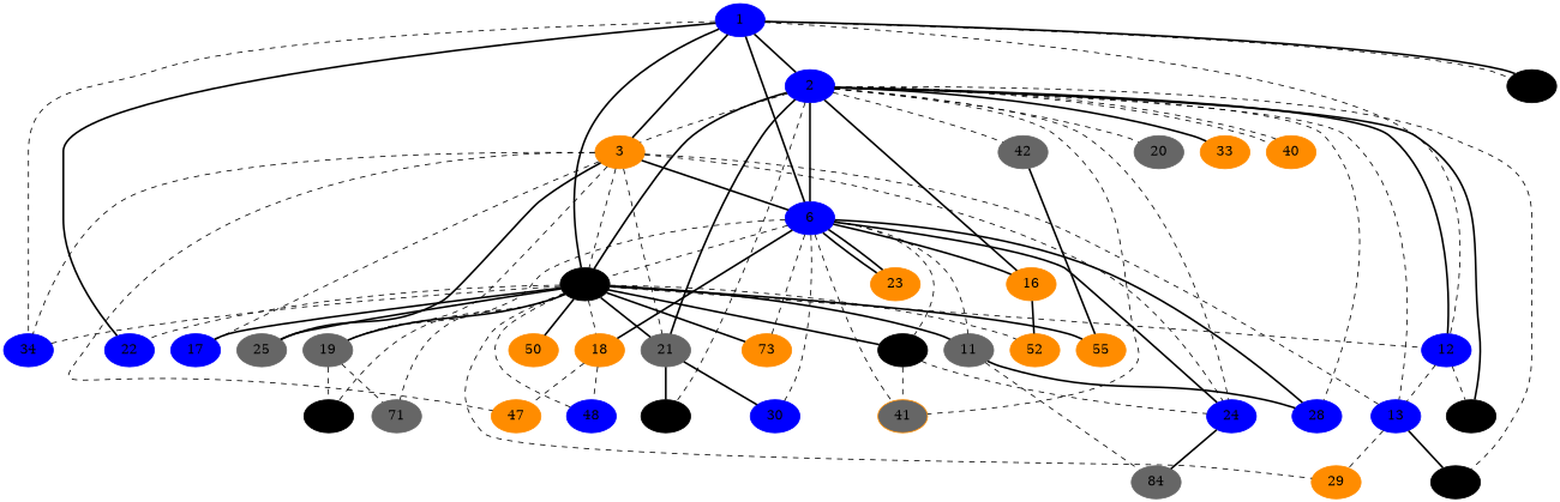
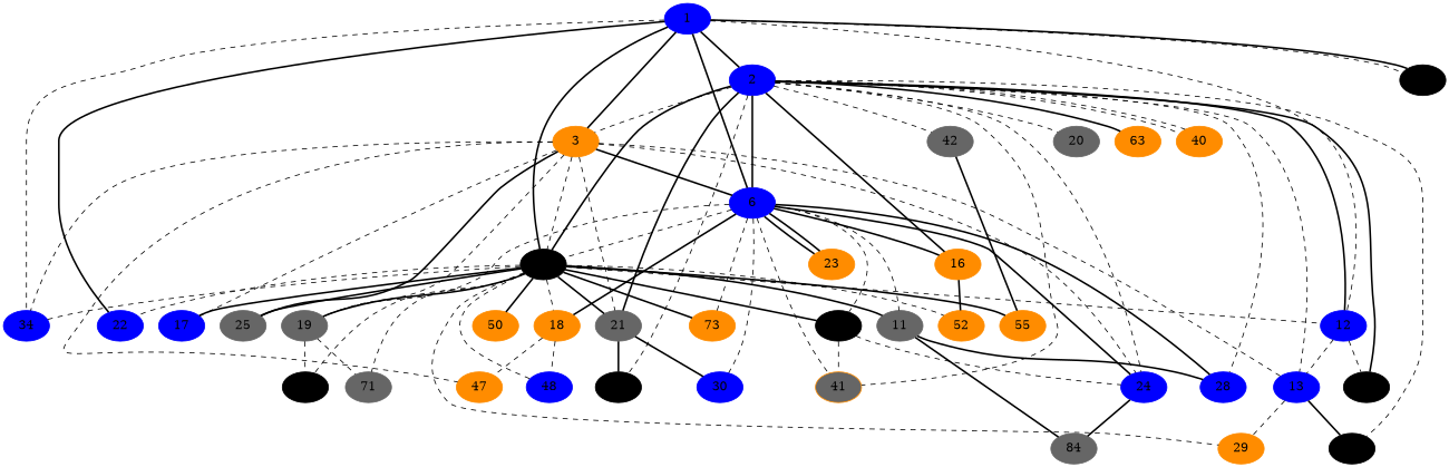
  graph {
    node [color=darkorange style=filled]
    edge [style=dashed]
    2 [color=blue super="+68+78+54+37+60+4"]
    3 [super="+44+53+36+31+26"]
    6 [color=blue super="+9+10+14+32"]
    7 [color=black super="+45+8+58+46"]
    12 [color=blue]
    13 [color=blue]
    16
    20 [color=gray40]
    21 [color=gray40]
    24 [color=blue super="+57"]
    28 [color=blue super="+80"]
-   33
+   33 [label=63]
    35 [color=black]
    39 [color=black super="+51"]
    40
    41 [fillcolor=gray40 super="+61"]
    42 [color=gray40]
    49 [color=black]
    1 [color=blue]
    22 [color=blue]
    34 [color=blue]
    69 [color=black]
    17 [color=blue]
    19 [color=gray40]
    25 [color=gray40]
    47
    11 [color=gray40]
    15 [color=black]
    18
    23
    30 [color=blue]
    n32 [label=73]
    29
    48 [color=blue]
    50
    52
    55
    71 [color=gray40]
    83 [color=black]
    84 [color=gray40]
    2 -- 3 [weight=3]
    2 -- 6 [style=bold weight=15]
    2 -- 7 [style=bold weight=10]
    2 -- 12 [style=bold]
    2 -- 13
    2 -- 16 [style=bold]
    2 -- 20 [weight=2]
    2 -- 21 [style=bold]
    2 -- 24 [weight=4]
    2 -- 28 [weight=2]
    2 -- 33 [style=bold weight=2]
    2 -- 35
    2 -- 39
    2 -- 40
    2 -- 40
    2 -- 41
    2 -- 42 [weight=2]
    2 -- 49 [style=bold]
    3 -- 6 [style=bold weight=4]
    3 -- 7 [weight=2]
    3 -- 13
    3 -- 21
    3 -- 24
    3 -- 34
    3 -- 17
    3 -- 19
    3 -- 25 [style=bold]
    3 -- 47
    6 -- 7 [weight=13]
    6 -- 16 [style=bold]
    6 -- 24 [style=bold]
    6 -- 28 [style=bold]
    6 -- 41
    6 -- 19
    6 -- 11 [weight=2]
    6 -- 15
    6 -- 18 [style=bold]
    6 -- 23 [style=bold]
    6 -- 23 [style=bold]
    6 -- 30
    6 -- n32
    7 -- 12
    7 -- 21 [style=bold weight=2]
    7 -- 22
    7 -- 34
    7 -- 17 [style=bold]
    7 -- 19 [style=bold]
    7 -- 25 [style=bold weight=2]
    7 -- 11 [style=bold]
    7 -- 15 [style=bold]
    7 -- 18
    7 -- n32 [style=bold]
    7 -- 29
    7 -- 48
    7 -- 50 [style=bold]
    7 -- 52
    7 -- 55 [style=bold]
    7 -- 71
    7 -- 83
    12 -- 13
    12 -- 49
    13 -- 35 [style=bold]
    13 -- 29
    16 -- 52 [style=bold]
    21 -- 39 [style=bold weight=2]
    21 -- 30 [style=bold]
    24 -- 84 [style=bold]
    42 -- 55 [style=bold]
    1 -- 2 [style=bold weight=3]
    1 -- 3 [style=bold]
    1 -- 6 [style=bold weight=3]
    1 -- 7 [style=bold weight=2]
    1 -- 12
    1 -- 22 [style=bold]
    1 -- 34
    1 -- 69
    1 -- 69 [style=bold]
    19 -- 71
    19 -- 83
    11 -- 28 [style=bold]
-   11 -- 84
+   11 -- 84 [style=bold]
    15 -- 24
    15 -- 41
    18 -- 47
    18 -- 48
  }
